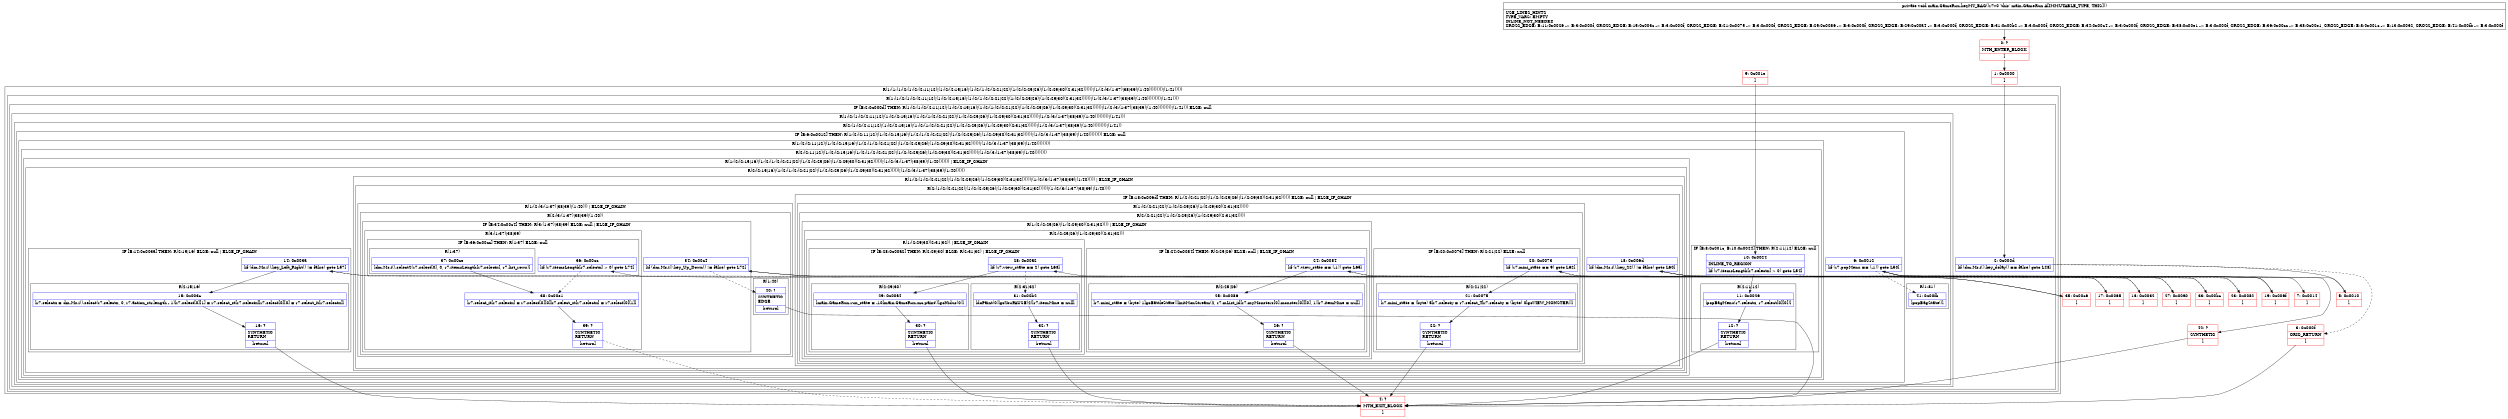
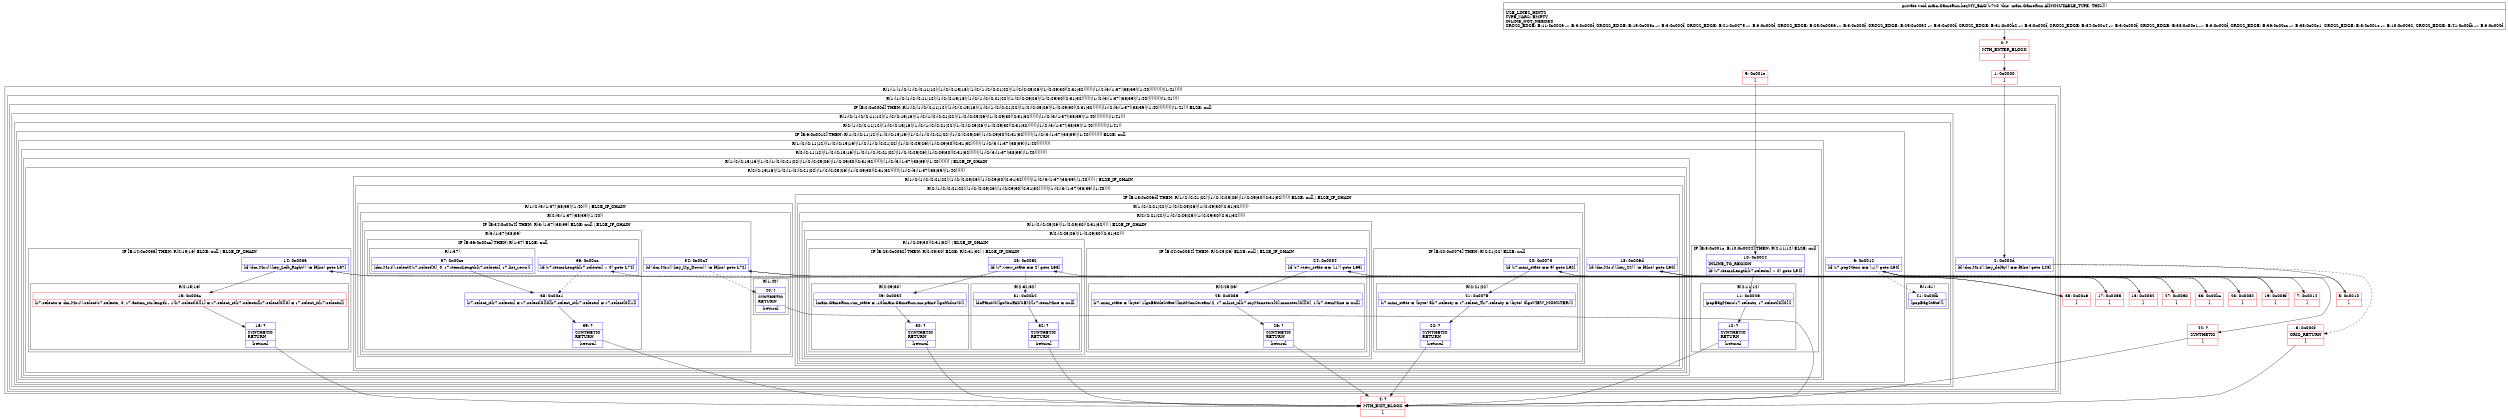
  digraph {
    node [color=blue shape=record]
    n1 [label="{11\:\ 0x0026|lpopBagMenu(r7.selectx, r7.select[0][0])l}"]
    n2 [label="{12\:\ ?|SYNTHETIC\lRETURN\l|lreturnl}"]
    n3 [label="{10\:\ 0x0024|INLINE_TO_REGION\l|lif (r7.itemsLength[r7.selectx] \> 0) goto L54l}"]
-   n4 [label="{15\:\ 0x003c|lr7.selectx = dm.Ms.i().select(r7.selectx, 0, r7.action_str.length \- 1)lr7.select[0][1] = r7.select_st[r7.selectx]lr7.select[0][0] = r7.select_it[r7.selectx]l}"]
+   n4 [color=red label="{15\:\ 0x003c|lr7.selectx = dm.Ms.i().select(r7.selectx, 0, r7.action_str.length \- 1)lr7.select[0][1] = r7.select_st[r7.selectx]lr7.select[0][0] = r7.select_it[r7.selectx]l}"]
    n5 [label="{16\:\ ?|SYNTHETIC\lRETURN\l|lreturnl}"]
    n6 [label="{14\:\ 0x003a|lif (dm.Ms.i().key_Left_Right() != false) goto L57l}"]
    n7 [label="{21\:\ 0x0075|lr7.mini_state = (byte) 5lr7.selecty = r7.select_Tlr7.selecty = (byte) 0lgoVIEW_MONSTER()l}"]
    n8 [label="{22\:\ ?|SYNTHETIC\lRETURN\l|lreturnl}"]
    n9 [label="{20\:\ 0x0073|lif (r7.mini_state == 9) goto L62l}"]
    n10 [label="{25\:\ 0x0086|lr7.mini_state = (byte) 1lgoBattleState()linitMonStream(2, r7.mList_id[r7.myMonsters[0].monster[0]][0], 1)lr7.itemMine = nulll}"]
    n11 [label="{26\:\ ?|SYNTHETIC\lRETURN\l|lreturnl}"]
    n12 [label="{24\:\ 0x0084|lif (r7.view_state == (\-1)) goto L65l}"]
    n13 [label="{29\:\ 0x00a4|lmain.GameRun.run_state = \-10lmain.GameRun.mc.paint()lgoNidus(0)l}"]
    n14 [label="{30\:\ ?|SYNTHETIC\lRETURN\l|lreturnl}"]
    n15 [label="{31\:\ 0x00b2|ldoPaint(0)lgoYouPAUSE(2)lr7.itemMine = nulll}"]
    n16 [label="{32\:\ ?|SYNTHETIC\lRETURN\l|lreturnl}"]
    n17 [label="{28\:\ 0x00a2|lif (r7.view_state == 2) goto L68l}"]
    n18 [label="{18\:\ 0x006d|lif (dm.Ms.i().key_S2() != false) goto L60l}"]
    n19 [label="{37\:\ 0x00ce|ldm.Ms.i().selectS(r7.select[0], 0, r7.itemsLength[r7.selectx], r7.list_rows)l}"]
    n20 [label="{36\:\ 0x00cc|lif (r7.itemsLength[r7.selectx] \> 0) goto L74l}"]
    n21 [label="{38\:\ 0x00e1|lr7.select_it[r7.selectx] = r7.select[0][0]lr7.select_st[r7.selectx] = r7.select[0][1]l}"]
    n22 [label="{39\:\ ?|SYNTHETIC\lRETURN\l|lreturnl}"]
    n23 [label="{34\:\ 0x00c4|lif (dm.Ms.i().key_Up_Down() != false) goto L72l}"]
-   n24 [label="{40\:\ ?|SYNTHETIC\lEDGE\l|lreturnl}"]
+   n24 [label="{40\:\ ?|SYNTHETIC\lRETURN\l|lreturnl}"]
    n25 [label="{6\:\ 0x0012|lif (r7.popMenu == (\-1)) goto L50l}"]
    n26 [label="{41\:\ 0x00fb|lpopBagState()l}"]
    n27 [label="{2\:\ 0x000d|lif (dm.Ms.i().key_delay() == false) goto L48l}"]
    n28 [color=red label="{4\:\ ?|MTH_EXIT_BLOCK\l|l}"]
    n29 [color=red label="{13\:\ 0x0032|l}"]
    n30 [color=red label="{17\:\ 0x0065|l}"]
    n31 [color=red label="{23\:\ 0x0082|l}"]
    n32 [color=red label="{27\:\ 0x00a0|l}"]
    n33 [color=red label="{19\:\ 0x006f|l}"]
    n34 [color=red label="{33\:\ 0x00bc|l}"]
    n35 [color=red label="{35\:\ 0x00c6|l}"]
    n36 [color=red label="{7\:\ 0x0014|l}"]
    n37 [color=red label="{42\:\ ?|SYNTHETIC\l|l}"]
    n38 [color=red label="{3\:\ 0x000f|ORIG_RETURN\l|l}"]
    n39 [color=red label="{5\:\ 0x0010|l}"]
    n40 [color=red label="{9\:\ 0x001e|l}"]
    n41 [color=red label="{0\:\ ?|MTH_ENTER_BLOCK\l|l}"]
    n42 [color=red label="{1\:\ 0x0000|l}"]
    n43 [label="{private void main.GameRun.keyMY_BAG((r7v0 'this' main.GameRun A[IMMUTABLE_TYPE, THIS]))  | USE_LINES_HINTS\lTYPE_VARS: EMPTY\lINLINE_NOT_NEEDED\lCROSS_EDGE: B:11:0x0026 \-\> B:3:0x000f, CROSS_EDGE: B:15:0x003c \-\> B:3:0x000f, CROSS_EDGE: B:21:0x0075 \-\> B:3:0x000f, CROSS_EDGE: B:25:0x0086 \-\> B:3:0x000f, CROSS_EDGE: B:29:0x00a4 \-\> B:3:0x000f, CROSS_EDGE: B:31:0x00b2 \-\> B:3:0x000f, CROSS_EDGE: B:34:0x00c4 \-\> B:3:0x000f, CROSS_EDGE: B:38:0x00e1 \-\> B:3:0x000f, CROSS_EDGE: B:36:0x00cc \-\> B:38:0x00e1, CROSS_EDGE: B:8:0x001c \-\> B:13:0x0032, CROSS_EDGE: B:41:0x00fb \-\> B:3:0x000f\l}" color=""]
    subgraph cluster_1 {
      label="R(1:(1:(1:(2:(1:(2:(2:11|12)|(1:(2:(2:15|16)|(1:(2:(1:(2:(2:21|22)|(1:(2:(2:25|26)|(1:(2:29|30)(2:31|32))))))|(1:(2:(3:(1:37)|38|39)|(1:40)))))))))|(1:41)))))"
      subgraph cluster_2 {
        label="R(1:(1:(2:(1:(2:(2:11|12)|(1:(2:(2:15|16)|(1:(2:(1:(2:(2:21|22)|(1:(2:(2:25|26)|(1:(2:29|30)(2:31|32))))))|(1:(2:(3:(1:37)|38|39)|(1:40)))))))))|(1:41))))"
        subgraph cluster_3 {
          label="IF [B:2:0x000d] THEN: R(1:(2:(1:(2:(2:11|12)|(1:(2:(2:15|16)|(1:(2:(1:(2:(2:21|22)|(1:(2:(2:25|26)|(1:(2:29|30)(2:31|32))))))|(1:(2:(3:(1:37)|38|39)|(1:40)))))))))|(1:41))) ELSE: null"
          n27
          subgraph cluster_4 {
            label="R(1:(2:(1:(2:(2:11|12)|(1:(2:(2:15|16)|(1:(2:(1:(2:(2:21|22)|(1:(2:(2:25|26)|(1:(2:29|30)(2:31|32))))))|(1:(2:(3:(1:37)|38|39)|(1:40)))))))))|(1:41)))"
            subgraph cluster_5 {
              label="R(2:(1:(2:(2:11|12)|(1:(2:(2:15|16)|(1:(2:(1:(2:(2:21|22)|(1:(2:(2:25|26)|(1:(2:29|30)(2:31|32))))))|(1:(2:(3:(1:37)|38|39)|(1:40)))))))))|(1:41))"
              subgraph cluster_6 {
                label="IF [B:6:0x0012] THEN: R(1:(2:(2:11|12)|(1:(2:(2:15|16)|(1:(2:(1:(2:(2:21|22)|(1:(2:(2:25|26)|(1:(2:29|30)(2:31|32))))))|(1:(2:(3:(1:37)|38|39)|(1:40))))))))) ELSE: null"
                n25
                subgraph cluster_7 {
                  label="R(1:(2:(2:11|12)|(1:(2:(2:15|16)|(1:(2:(1:(2:(2:21|22)|(1:(2:(2:25|26)|(1:(2:29|30)(2:31|32))))))|(1:(2:(3:(1:37)|38|39)|(1:40)))))))))"
                  subgraph cluster_8 {
                    label="R(2:(2:11|12)|(1:(2:(2:15|16)|(1:(2:(1:(2:(2:21|22)|(1:(2:(2:25|26)|(1:(2:29|30)(2:31|32))))))|(1:(2:(3:(1:37)|38|39)|(1:40))))))))"
                    subgraph cluster_9 {
                      label="IF [B:8:0x001c, B:10:0x0024] THEN: R(2:11|12) ELSE: null"
                      n3
                      subgraph cluster_10 {
                        label="R(2:11|12)"
                        n1
                        n2
                      }
                    }
                    subgraph cluster_11 {
                      label="R(1:(2:(2:15|16)|(1:(2:(1:(2:(2:21|22)|(1:(2:(2:25|26)|(1:(2:29|30)(2:31|32))))))|(1:(2:(3:(1:37)|38|39)|(1:40))))))) | ELSE_IF_CHAIN\l"
                      subgraph cluster_12 {
                        label="R(2:(2:15|16)|(1:(2:(1:(2:(2:21|22)|(1:(2:(2:25|26)|(1:(2:29|30)(2:31|32))))))|(1:(2:(3:(1:37)|38|39)|(1:40))))))"
                        subgraph cluster_13 {
                          label="IF [B:14:0x003a] THEN: R(2:15|16) ELSE: null | ELSE_IF_CHAIN\l"
                          n6
                          subgraph cluster_14 {
                            label="R(2:15|16)"
                            n4
                            n5
                          }
                        }
                        subgraph cluster_15 {
                          label="R(1:(2:(1:(2:(2:21|22)|(1:(2:(2:25|26)|(1:(2:29|30)(2:31|32))))))|(1:(2:(3:(1:37)|38|39)|(1:40))))) | ELSE_IF_CHAIN\l"
                          subgraph cluster_16 {
                            label="R(2:(1:(2:(2:21|22)|(1:(2:(2:25|26)|(1:(2:29|30)(2:31|32))))))|(1:(2:(3:(1:37)|38|39)|(1:40))))"
                            subgraph cluster_17 {
                              label="IF [B:18:0x006d] THEN: R(1:(2:(2:21|22)|(1:(2:(2:25|26)|(1:(2:29|30)(2:31|32)))))) ELSE: null | ELSE_IF_CHAIN\l"
                              n18
                              subgraph cluster_18 {
                                label="R(1:(2:(2:21|22)|(1:(2:(2:25|26)|(1:(2:29|30)(2:31|32))))))"
                                subgraph cluster_19 {
                                  label="R(2:(2:21|22)|(1:(2:(2:25|26)|(1:(2:29|30)(2:31|32)))))"
                                  subgraph cluster_20 {
                                    label="IF [B:20:0x0073] THEN: R(2:21|22) ELSE: null"
                                    n9
                                    subgraph cluster_21 {
                                      label="R(2:21|22)"
                                      n7
                                      n8
                                    }
                                  }
                                  subgraph cluster_22 {
                                    label="R(1:(2:(2:25|26)|(1:(2:29|30)(2:31|32)))) | ELSE_IF_CHAIN\l"
                                    subgraph cluster_23 {
                                      label="R(2:(2:25|26)|(1:(2:29|30)(2:31|32)))"
                                      subgraph cluster_24 {
                                        label="IF [B:24:0x0084] THEN: R(2:25|26) ELSE: null | ELSE_IF_CHAIN\l"
                                        n12
                                        subgraph cluster_25 {
                                          label="R(2:25|26)"
                                          n10
                                          n11
                                        }
                                      }
                                      subgraph cluster_26 {
                                        label="R(1:(2:29|30)(2:31|32)) | ELSE_IF_CHAIN\l"
                                        subgraph cluster_27 {
                                          label="IF [B:28:0x00a2] THEN: R(2:29|30) ELSE: R(2:31|32) | ELSE_IF_CHAIN\l"
                                          n17
                                          subgraph cluster_28 {
                                            label="R(2:29|30)"
                                            n13
                                            n14
                                          }
                                          subgraph cluster_29 {
                                            label="R(2:31|32)"
                                            n15
                                            n16
                                          }
                                        }
                                      }
                                    }
                                  }
                                }
                              }
                            }
                            subgraph cluster_30 {
                              label="R(1:(2:(3:(1:37)|38|39)|(1:40))) | ELSE_IF_CHAIN\l"
                              subgraph cluster_31 {
                                label="R(2:(3:(1:37)|38|39)|(1:40))"
                                subgraph cluster_32 {
                                  label="IF [B:34:0x00c4] THEN: R(3:(1:37)|38|39) ELSE: null | ELSE_IF_CHAIN\l"
                                  n23
                                  subgraph cluster_33 {
                                    label="R(3:(1:37)|38|39)"
                                    n21
                                    n22
                                    subgraph cluster_34 {
                                      label="IF [B:36:0x00cc] THEN: R(1:37) ELSE: null"
                                      n20
                                      subgraph cluster_35 {
                                        label="R(1:37)"
                                        n19
                                      }
                                    }
                                  }
                                }
                                subgraph cluster_36 {
                                  label="R(1:40)"
                                  n24
                                }
                              }
                            }
                          }
                        }
                      }
                    }
                  }
                }
              }
              subgraph cluster_37 {
                label="R(1:81)"
                n26
              }
            }
          }
        }
      }
    }
    n1 -> n2
    n2 -> n28
    n3 -> n1
    n3 -> n29 [style=dashed]
    n4 -> n5
    n5 -> n28
    n6 -> n4
    n6 -> n30 [style=dashed]
    n7 -> n8
    n8 -> n28
    n9 -> n7
    n9 -> n31 [style=dashed]
    n10 -> n11
    n11 -> n28
    n12 -> n10
    n12 -> n32 [style=dashed]
    n13 -> n14
    n14 -> n28
    n15 -> n16
    n16 -> n28
    n17 -> n13
    n17 -> n15 [style=dashed]
    n18 -> n33
    n18 -> n34 [style=dashed]
    n19 -> n21
    n20 -> n21 [style=dashed]
    n21 -> n22
-   n22 -> n28 [style=dashed]
+   n22 -> n28
    n23 -> n24 [style=dashed]
    n23 -> n35
    n24 -> n28
    n25 -> n26 [style=dashed]
    n25 -> n36
    n25 -> n37
    n27 -> n38 [style=dashed]
    n27 -> n39
    n29 -> n6
    n30 -> n18
    n31 -> n12
    n32 -> n17
    n33 -> n9
    n34 -> n23
    n35 -> n20
    n37 -> n28
    n38 -> n28
    n39 -> n25
    n40 -> n3
    n41 -> n42
    n42 -> n27
    n43 -> n41
  }
